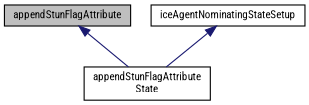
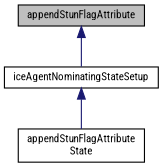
  digraph {
    fontname="Roboto Condensed"
    rankdir=TB
    node [color=black fillcolor=white fontname="Roboto Condensed" fontsize=10 shape=record style=filled]
    edge [color=midnightblue dir=back fontname="Roboto Condensed" fontsize=10 labelfontname=Helvetica labelfontsize=10 style=solid]
    n1 [fillcolor=grey75 fontcolor=black height=0.2 label=appendStunFlagAttribute width=0.4]
    n2 [height=0.2 label=iceAgentNominatingStateSetup width=0.4]
    n3 [height=0.2 label="appendStunFlagAttribute\lState" width=0.4]
-   n1 -> n3
+   n1 -> n2
    n2 -> n3
  }
